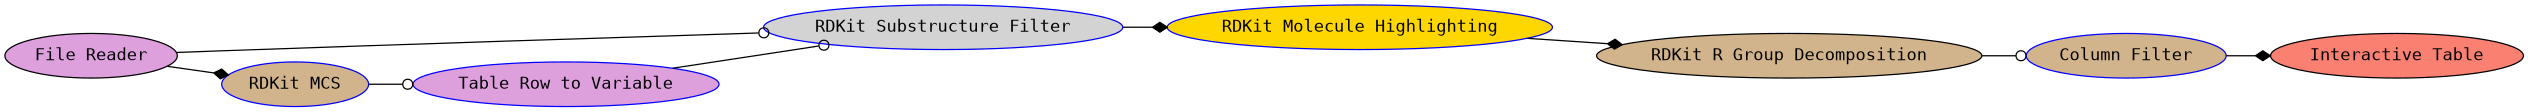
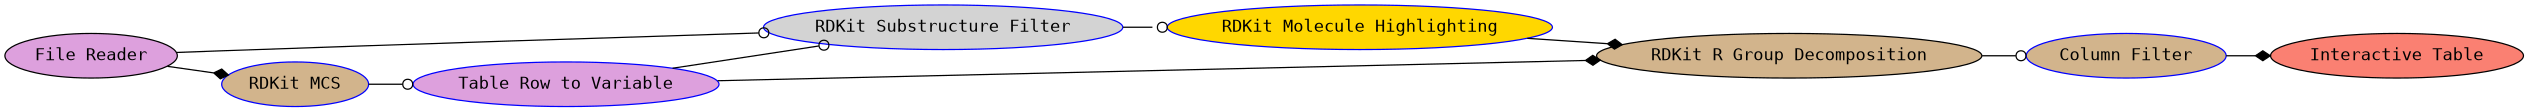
  digraph {
    fontname="DejaVu Sans Mono"
    rankdir=LR
    node [color=blue fillcolor=tan fontname="DejaVu Sans Mono" style=filled]
    edge [arrowhead=diamond fontname="DejaVu Sans Mono"]
    n1 [fillcolor=gold label="RDKit Molecule Highlighting"]
    n2 [color=black label="RDKit R Group Decomposition"]
    n3 [label="Column Filter"]
    n4 [color=black fillcolor=salmon label="Interactive Table"]
    n5 [fillcolor=plum label="Table Row to Variable"]
    n6 [fillcolor=lightgrey label="RDKit Substructure Filter"]
    n7 [color=black fillcolor=plum label="File Reader"]
    n8 [label="RDKit MCS"]
    n1 -> n2
    n2 -> n3 [arrowhead=odot]
    n3 -> n4
+   n5 -> n2
    n5 -> n6 [arrowhead=odot]
-   n6 -> n1
+   n6 -> n1 [arrowhead=odot]
    n7 -> n6 [arrowhead=odot]
    n7 -> n8
    n8 -> n5 [arrowhead=odot]
  }
